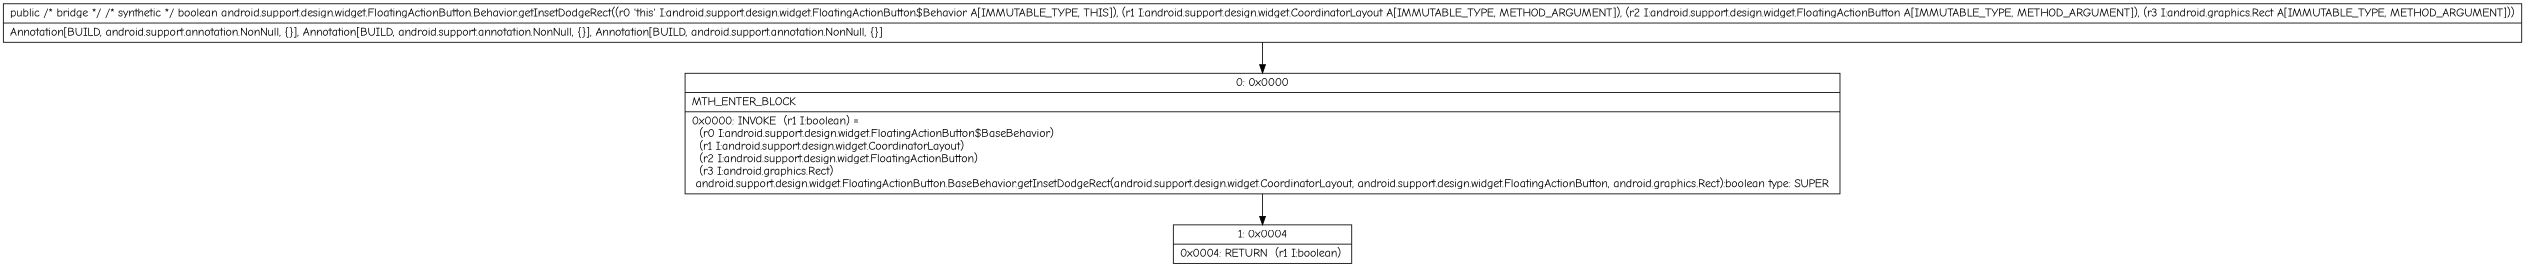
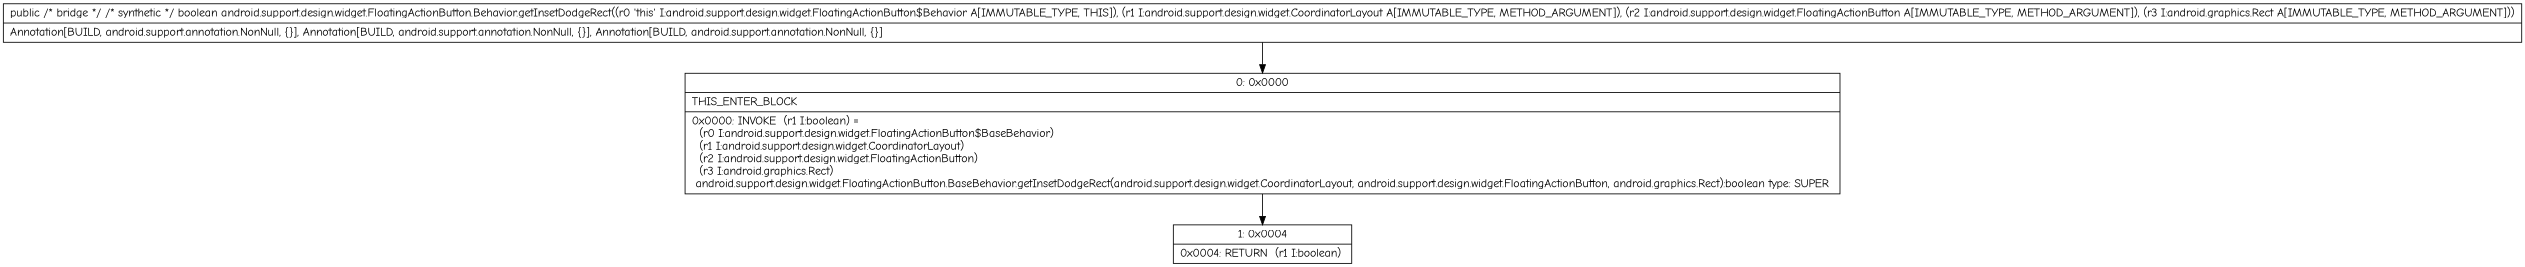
  digraph {
    fontname="Comic Neue"
    node [shape=record fontname="Comic Neue"]
    edge [fontname="Comic Neue"]
-   n1 [label="{0\:\ 0x0000|MTH_ENTER_BLOCK\l|0x0000: INVOKE  (r1 I:boolean) = \l  (r0 I:android.support.design.widget.FloatingActionButton$BaseBehavior)\l  (r1 I:android.support.design.widget.CoordinatorLayout)\l  (r2 I:android.support.design.widget.FloatingActionButton)\l  (r3 I:android.graphics.Rect)\l android.support.design.widget.FloatingActionButton.BaseBehavior.getInsetDodgeRect(android.support.design.widget.CoordinatorLayout, android.support.design.widget.FloatingActionButton, android.graphics.Rect):boolean type: SUPER \l}"]
+   n1 [label="{0\:\ 0x0000|THIS_ENTER_BLOCK\l|0x0000: INVOKE  (r1 I:boolean) = \l  (r0 I:android.support.design.widget.FloatingActionButton$BaseBehavior)\l  (r1 I:android.support.design.widget.CoordinatorLayout)\l  (r2 I:android.support.design.widget.FloatingActionButton)\l  (r3 I:android.graphics.Rect)\l android.support.design.widget.FloatingActionButton.BaseBehavior.getInsetDodgeRect(android.support.design.widget.CoordinatorLayout, android.support.design.widget.FloatingActionButton, android.graphics.Rect):boolean type: SUPER \l}"]
    n2 [label="{1\:\ 0x0004|0x0004: RETURN  (r1 I:boolean) \l}"]
    n3 [label="{public \/* bridge *\/ \/* synthetic *\/ boolean android.support.design.widget.FloatingActionButton.Behavior.getInsetDodgeRect((r0 'this' I:android.support.design.widget.FloatingActionButton$Behavior A[IMMUTABLE_TYPE, THIS]), (r1 I:android.support.design.widget.CoordinatorLayout A[IMMUTABLE_TYPE, METHOD_ARGUMENT]), (r2 I:android.support.design.widget.FloatingActionButton A[IMMUTABLE_TYPE, METHOD_ARGUMENT]), (r3 I:android.graphics.Rect A[IMMUTABLE_TYPE, METHOD_ARGUMENT]))  | Annotation[BUILD, android.support.annotation.NonNull, \{\}], Annotation[BUILD, android.support.annotation.NonNull, \{\}], Annotation[BUILD, android.support.annotation.NonNull, \{\}]\l}"]
    n1 -> n2
    n3 -> n1
  }
